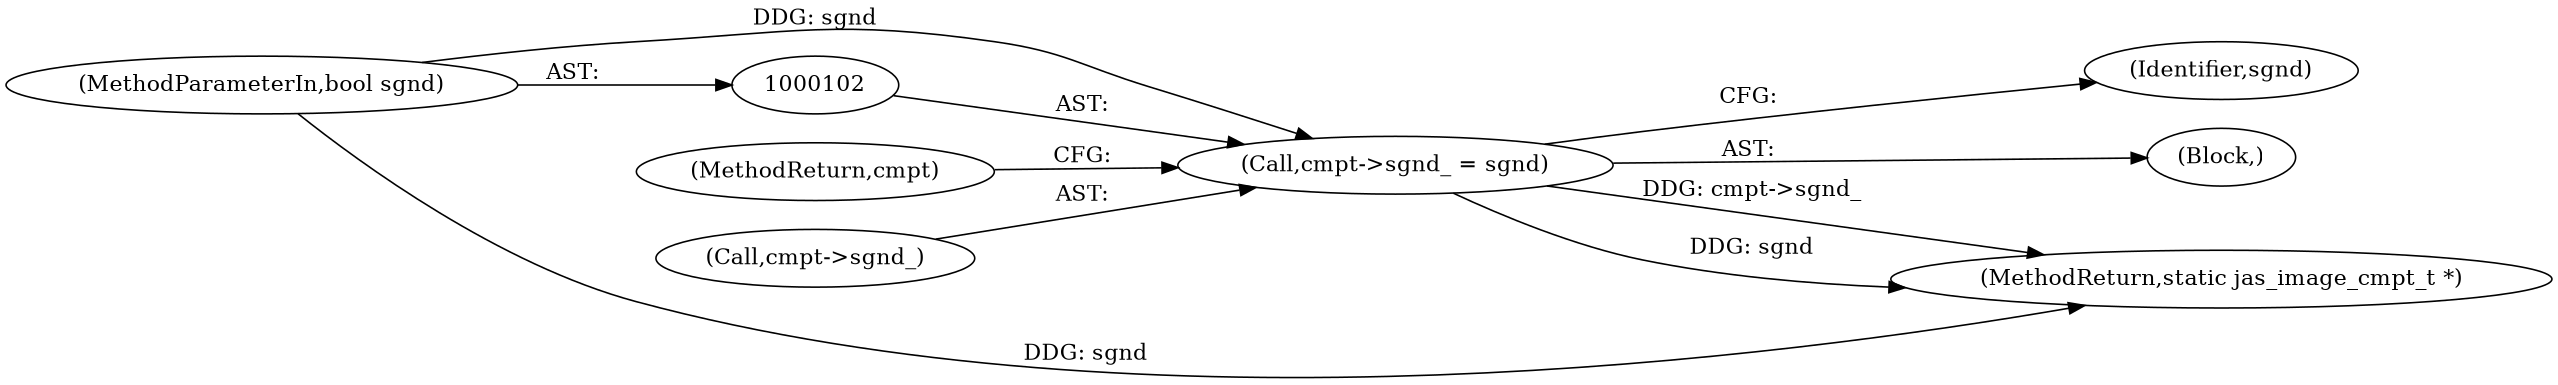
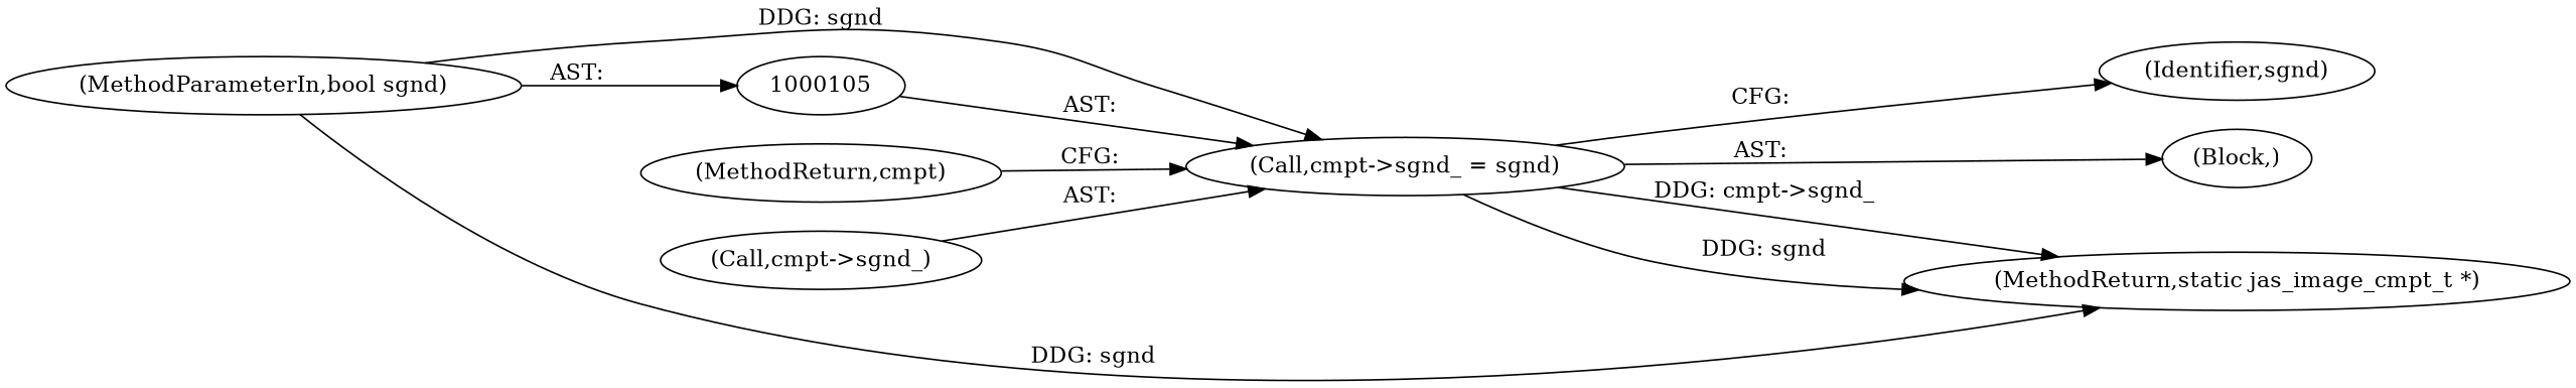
  digraph {
    rankdir=LR
    n1 [label="(Call,cmpt->sgnd_ = sgnd)"]
    n2 [label="(Identifier,sgnd)"]
    n3 [label="(Block,)"]
    n4 [label="(MethodReturn,static jas_image_cmpt_t *)"]
    n5 [label="(MethodParameterIn,bool sgnd)"]
-   1000102
+   1000102 [label=1000105]
    n7 [label="(MethodReturn,cmpt)"]
    n8 [label="(Call,cmpt->sgnd_)"]
    n1 -> n2 [label="CFG: "]
    n1 -> n3 [label="AST: "]
    n1 -> n4 [label="DDG: cmpt->sgnd_"]
    n1 -> n4 [label="DDG: sgnd"]
    n5 -> n1 [label="DDG: sgnd"]
    n5 -> n4 [label="DDG: sgnd"]
    n5 -> 1000102 [label="AST: "]
    1000102 -> n1 [label="AST: "]
    n7 -> n1 [label="CFG: "]
    n8 -> n1 [label="AST: "]
  }
